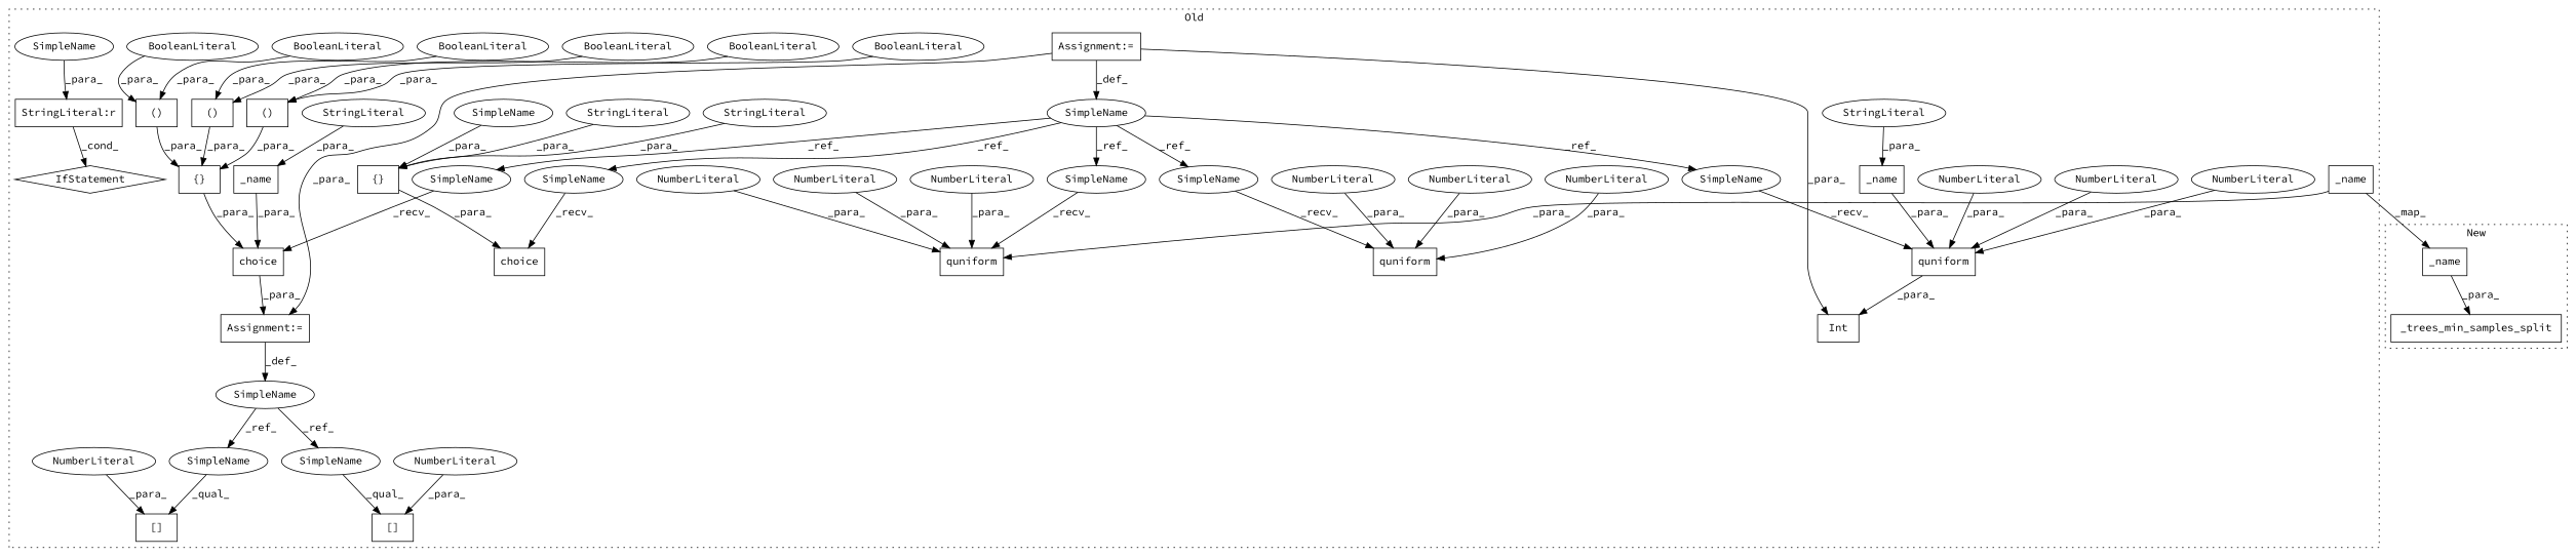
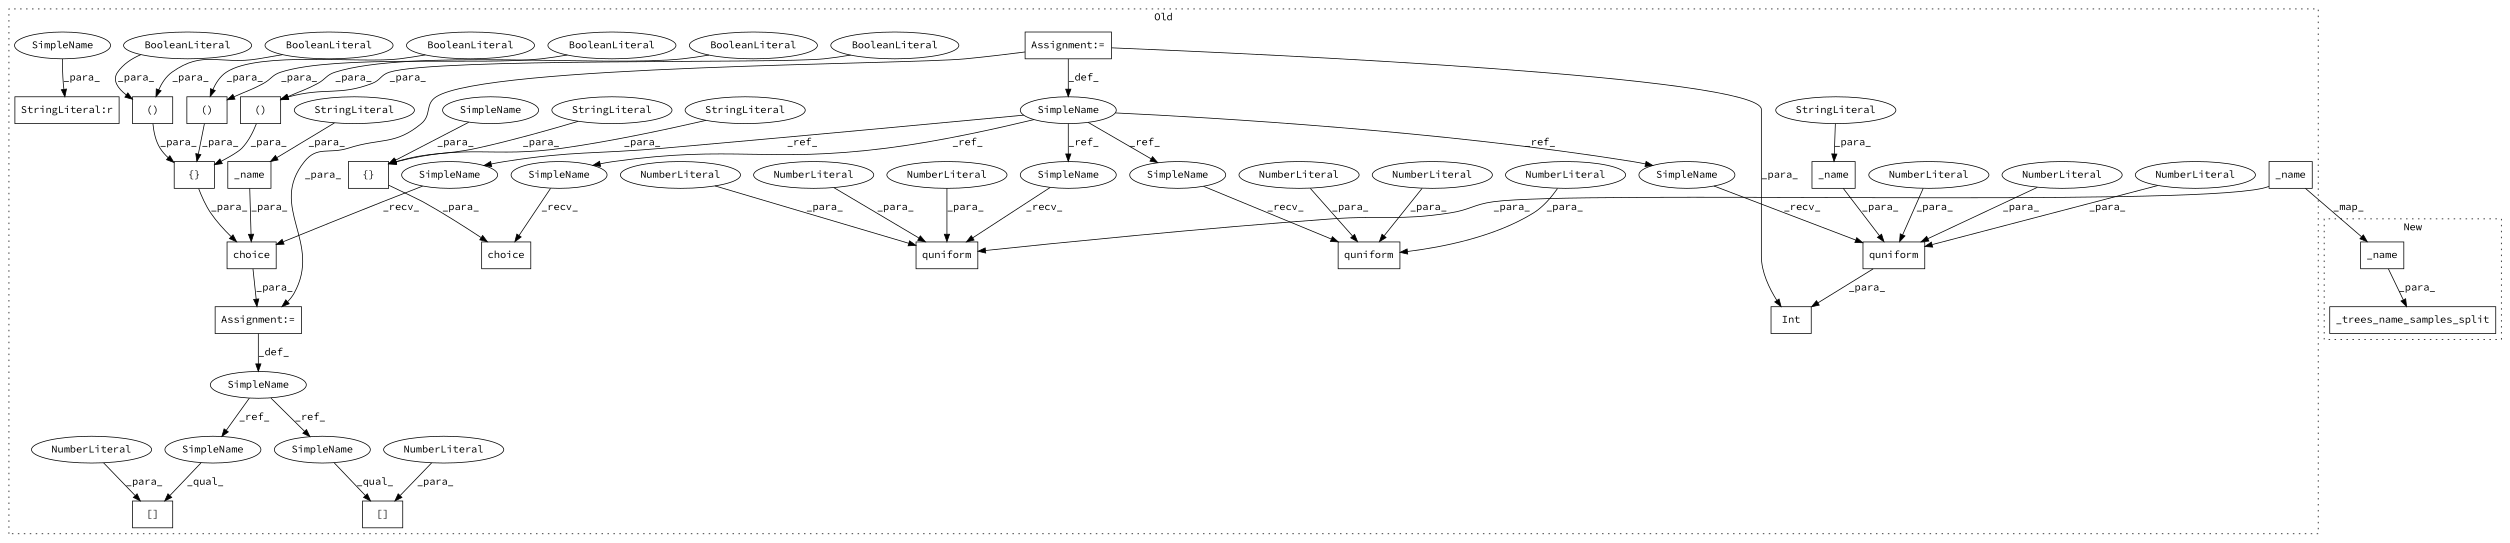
  digraph {
    fontname="Source Code Pro"
    node [a=32 fontname="Source Code Pro" l=1 s=21505 shape=ellipse]
    edge [fontname="Source Code Pro"]
    n1 [l="7,1" label=choice s="21460,21587" shape=box]
    n2 [a=106 l=21 label="()" shape=box]
    n3 [a=2 l="14,1" label="[]" s="22105,22120" shape=box]
    n4 [a=106 l=22 label="()" s=21533 shape=box]
    n5 [a=4 l="6,2" label="{}" s="21499,21585" shape=box]
    n6 [a=106 l=23 label="()" s=21562 shape=box]
    n7 [a=34 label=NumberLiteral s=22119]
    n8 [a=2 l="14,1" label="[]" s="22158,22173" shape=box]
    n9 [a=34 label=NumberLiteral s=22172]
    n10 [a=42 l=2 label=SimpleName s=21261]
    n11 [l="7,1" label=choice s="21799,21860" shape=box]
    n12 [a=4 l="1,1" label="{}" s="21840,21859" shape=box]
    n13 [l="6,1" label=_name s="21467,21488" shape=box]
    n14 [a=9 l=5 label=BooleanLiteral s=21562]
    n15 [a=9 l=4 label=BooleanLiteral s=21522]
    n16 [a=9 l=4 label=BooleanLiteral]
    n17 [a=9 l=4 label=BooleanLiteral s=21533]
    n18 [a=9 l=5 label=BooleanLiteral s=21550]
    n19 [a=9 l=5 label=BooleanLiteral s=21580]
    n20 [l="9,1" label=quniform s="21672,21709" shape=box]
    n21 [a=34 label=NumberLiteral s=21708]
    n22 [a=34 label=NumberLiteral s=21703]
    n23 [a=34 l=2 label=NumberLiteral s=21705]
    n24 [l="9,1" label=quniform s="22020,22060" shape=box]
    n25 [a=34 label=NumberLiteral s=22055]
    n26 [a=34 label=NumberLiteral s=22057]
    n27 [a=34 label=NumberLiteral s=22059]
    n28 [l="6,1" label=_name s="21681,21701" shape=box]
    n29 [l="9,1" label=quniform s="21922,21964" shape=box]
    n30 [a=34 l=2 label=NumberLiteral s=21960]
    n31 [a=34 label=NumberLiteral s=21963]
    n32 [a=34 label=NumberLiteral s=21958]
    n33 [a=42 l=13 label=SimpleName s=21443]
    n34 [a=45 l=15 label=StringLiteral s=21473]
    n35 [a=7 label="Assignment:=" s=21456 shape=box]
    n36 [a=45 l=6 label=StringLiteral s=21848]
    n37 [a=45 l=14 label=StringLiteral s=21687]
    n38 [a=45 l=6 label=StringLiteral s=21841]
    n39 [a=7 l=2 label="Assignment:=" s=21261 shape=box]
    n40 [l="4,1" label=Int s="21665,21710" shape=box]
    n41 [a=27 l=4 label="StringLiteral:r" s=21739 shape=box]
-   n42 [a=25 l=3 label=IfStatement s=21748 shape=diamond]
    n43 [l="6,1" label=_name s="21931,21956" shape=box]
    n44 [a=42 l=4 label=SimpleName s=21855]
    n45 [a=42 l=4 label=SimpleName s=21743]
    n46 [a=42 l=13 label=SimpleName s=22158]
    n47 [a=42 l=13 label=SimpleName s=22105]
    n48 [a=42 l=2 label=SimpleName s=21796]
    n49 [a=42 l=2 label=SimpleName s=22017]
    n50 [a=42 l=2 label=SimpleName s=21669]
    n51 [a=42 l=2 label=SimpleName s=21457]
    n52 [a=42 l=2 label=SimpleName s=21919]
-   n53 [l="25,1" label=_trees_min_samples_split s="22670,22721" shape=box]
+   n53 [l="25,1" label=_trees_name_samples_split s="22670,22721" shape=box]
    n54 [l="6,1" label=_name s="22695,22720" shape=box]
    subgraph cluster_1 {
      label=Old
      style=dotted
      n1
      n2
      n3
      n4
      n5
      n6
      n7
      n8
      n9
      n10
      n11
      n12
      n13
      n14
      n15
      n16
      n17
      n18
      n19
      n20
      n21
      n22
      n23
      n24
      n25
      n26
      n27
      n28
      n29
      n30
      n31
      n32
      n33
      n34
      n35
      n36
      n37
      n38
      n39
      n40
      n41
-     n42
      n43
      n44
      n45
      n46
      n47
      n48
      n49
      n50
      n51
      n52
    }
    subgraph cluster_2 {
      label=New
      style=dotted
      n53
      n54
    }
    n1 -> n35 [label=_para_]
    n2 -> n5 [label=_para_]
    n4 -> n5 [label=_para_]
    n5 -> n1 [label=_para_]
    n6 -> n5 [label=_para_]
    n7 -> n3 [label=_para_]
    n9 -> n8 [label=_para_]
    n10 -> n48 [label=_ref_]
    n10 -> n49 [label=_ref_]
    n10 -> n50 [label=_ref_]
    n10 -> n51 [label=_ref_]
    n10 -> n52 [label=_ref_]
    n12 -> n11 [label=_para_]
    n13 -> n1 [label=_para_]
    n14 -> n6 [label=_para_]
    n15 -> n2 [label=_para_]
    n16 -> n2 [label=_para_]
    n17 -> n4 [label=_para_]
    n18 -> n4 [label=_para_]
    n19 -> n6 [label=_para_]
    n20 -> n40 [label=_para_]
    n21 -> n20 [label=_para_]
    n22 -> n20 [label=_para_]
    n23 -> n20 [label=_para_]
    n25 -> n24 [label=_para_]
    n26 -> n24 [label=_para_]
    n27 -> n24 [label=_para_]
    n28 -> n20 [label=_para_]
    n30 -> n29 [label=_para_]
    n31 -> n29 [label=_para_]
    n32 -> n29 [label=_para_]
    n33 -> n46 [label=_ref_]
    n33 -> n47 [label=_ref_]
    n34 -> n13 [label=_para_]
    n35 -> n33 [label=_def_]
    n36 -> n12 [label=_para_]
    n37 -> n28 [label=_para_]
    n38 -> n12 [label=_para_]
    n39 -> n10 [label=_def_]
    n39 -> n35 [label=_para_]
    n39 -> n40 [label=_para_]
-   n41 -> n42 [label=_cond_]
    n43 -> n29 [label=_para_]
    n43 -> n54 [label=_map_]
    n44 -> n12 [label=_para_]
    n45 -> n41 [label=_para_]
    n46 -> n8 [label=_qual_]
    n47 -> n3 [label=_qual_]
    n48 -> n11 [label=_recv_]
    n49 -> n24 [label=_recv_]
    n50 -> n20 [label=_recv_]
    n51 -> n1 [label=_recv_]
    n52 -> n29 [label=_recv_]
    n54 -> n53 [label=_para_]
  }
